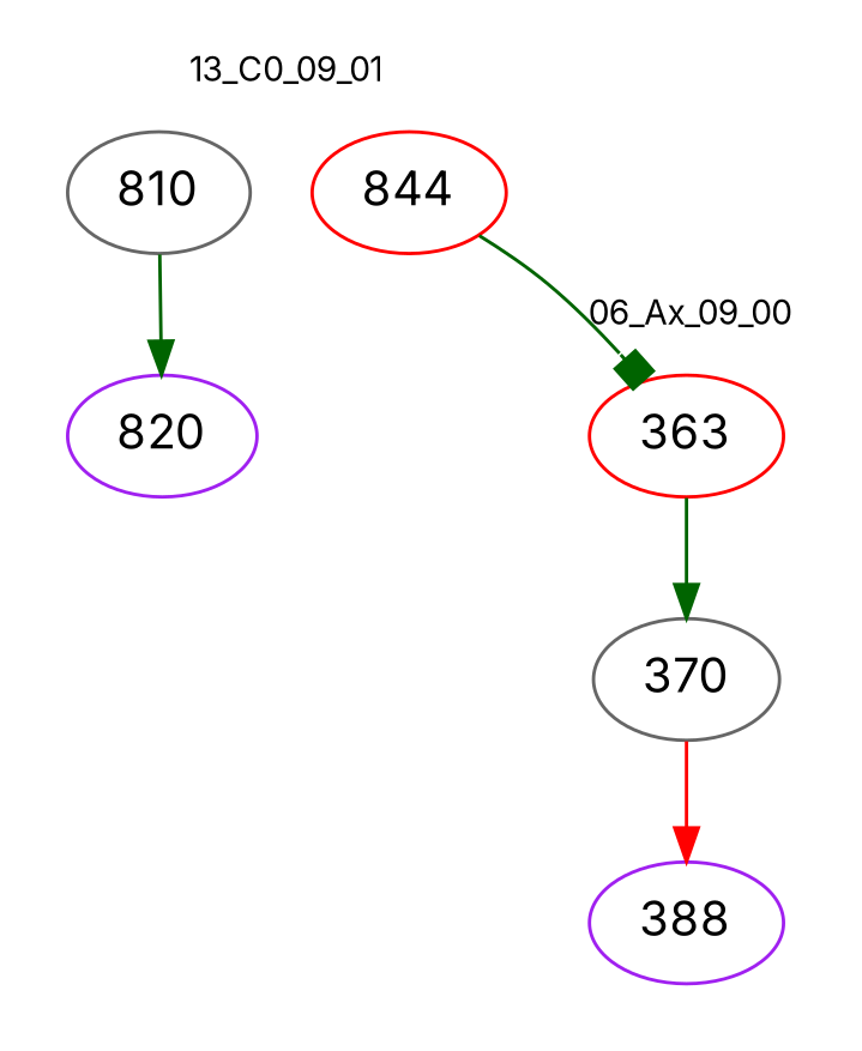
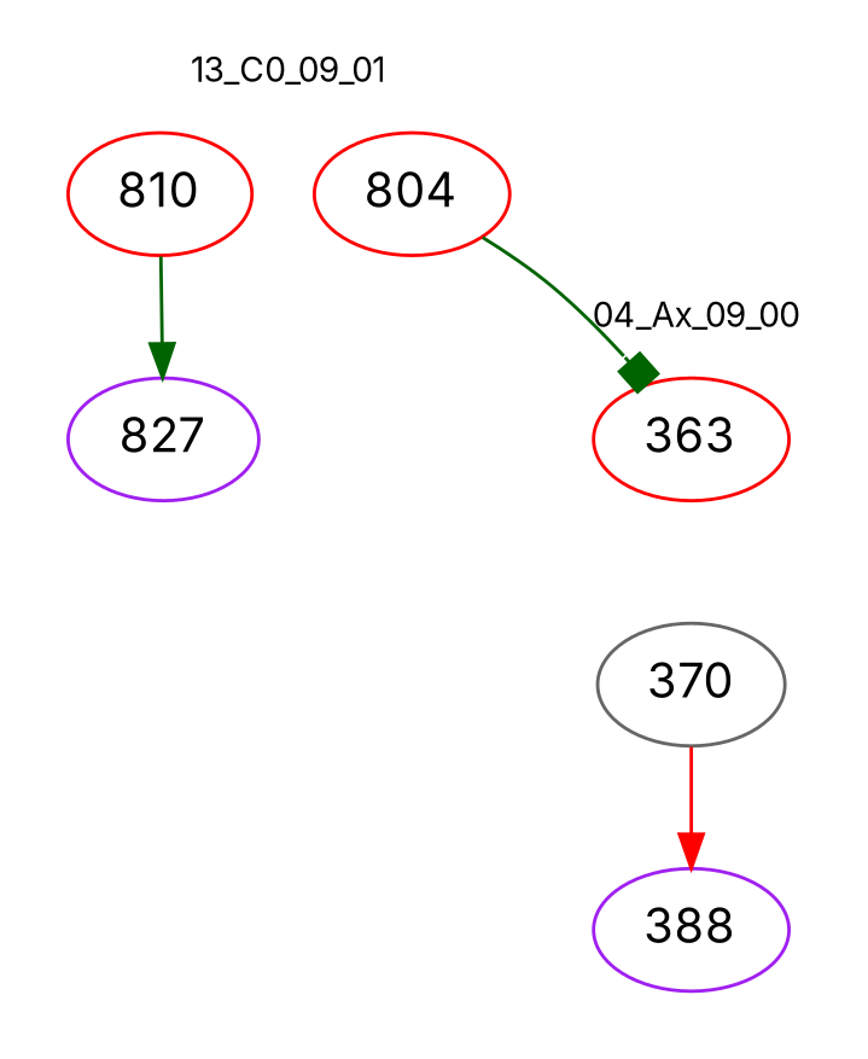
  digraph {
    fontname=Inter
    node [color=red fontname=Inter]
    edge [arrowhead=normal color=darkgreen fontname=Inter]
    n1 [label=363]
    n2 [color=gray40 label=370]
    n3 [color=purple label=388]
-   n4 [label=844]
-   n5 [color=gray40 label=810]
-   n6 [color=purple label=820]
+   n4 [label=804]
+   n5 [label=810]
+   n6 [color=purple label=827]
    subgraph cluster_1 {
      color=white
      fontsize=10
-     label="06_Ax_09_00"
+     label="04_Ax_09_00"
      n1
      n2
      n3
    }
    subgraph cluster_2 {
      color=white
      fontsize=10
      label="13_C0_09_01"
      n4
      n5
      n6
    }
-   n1 -> n2
    n2 -> n3 [color=red]
    n4 -> n1 [arrowhead=box]
    n5 -> n6
  }
